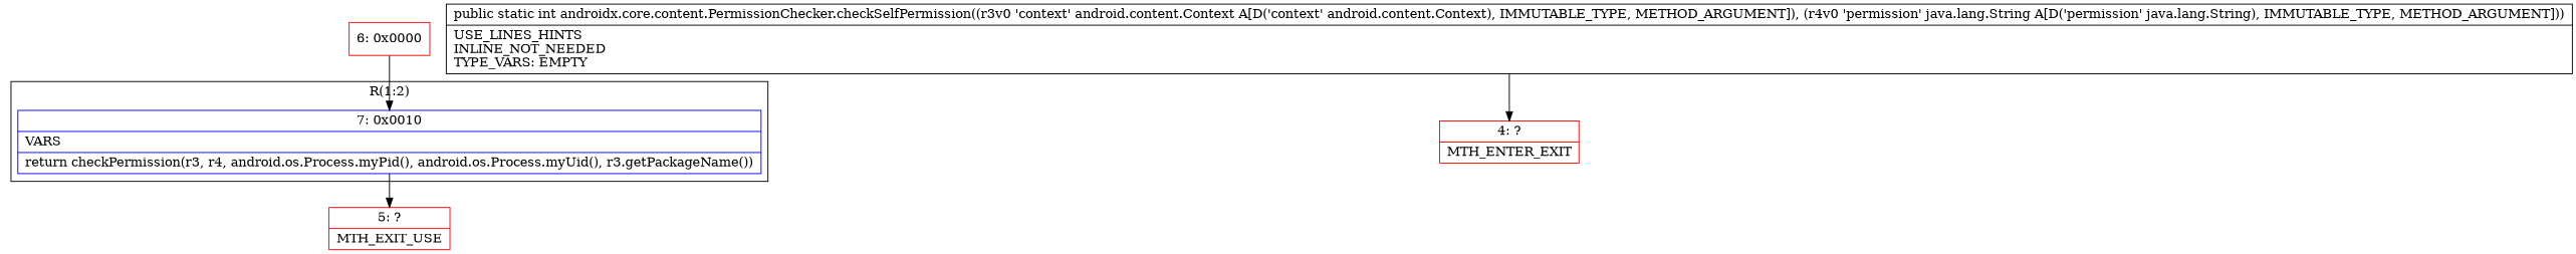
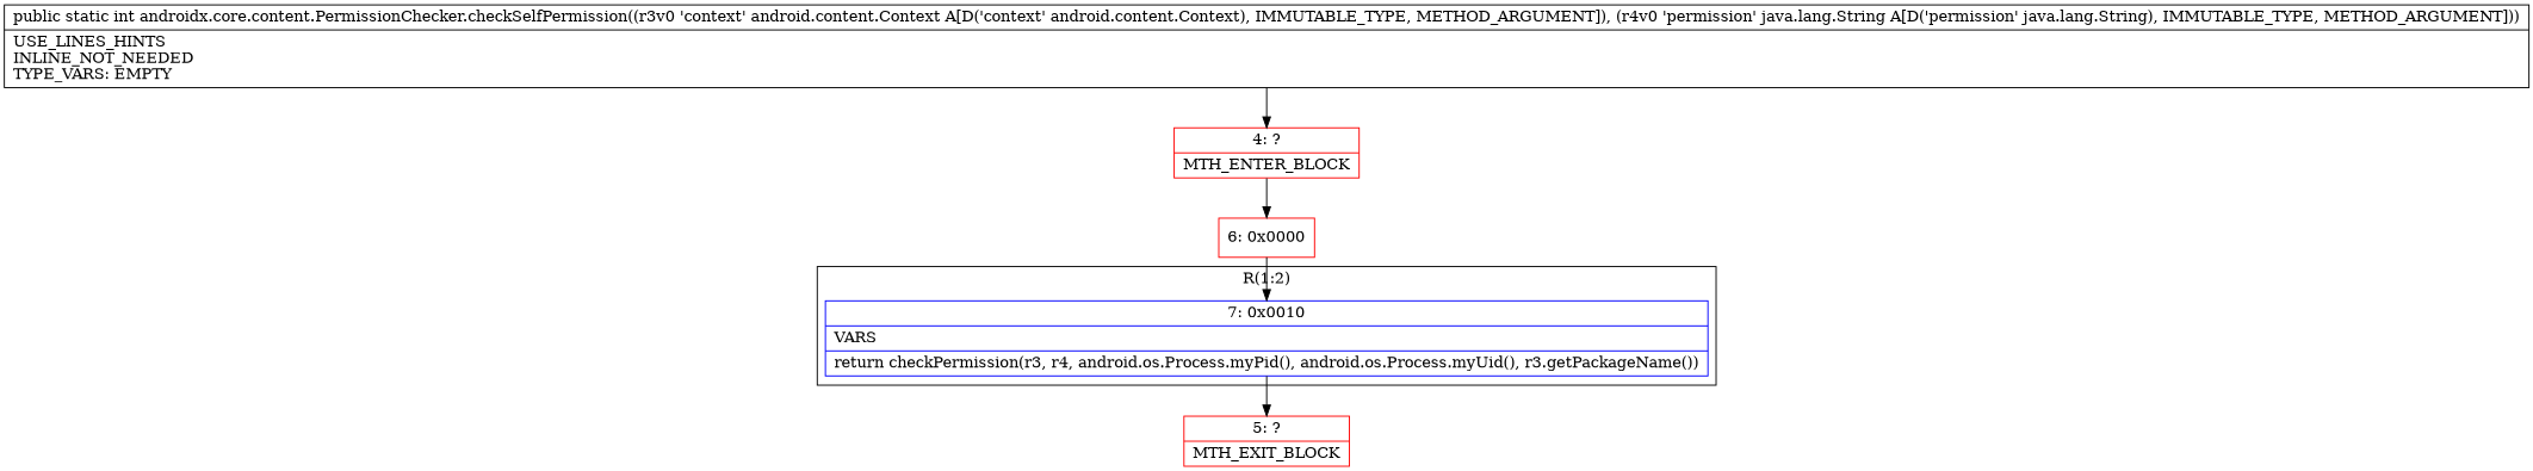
  digraph {
    node [color=red shape=record]
    n1 [color=blue label="{7\:\ 0x0010|VARS\l|return checkPermission(r3, r4, android.os.Process.myPid(), android.os.Process.myUid(), r3.getPackageName())\l}"]
-   n2 [label="{5\:\ ?|MTH_EXIT_USE\l}"]
-   n3 [label="{4\:\ ?|MTH_ENTER_EXIT\l}"]
+   n2 [label="{5\:\ ?|MTH_EXIT_BLOCK\l}"]
+   n3 [label="{4\:\ ?|MTH_ENTER_BLOCK\l}"]
    n4 [label="{6\:\ 0x0000}"]
    n5 [label="{public static int androidx.core.content.PermissionChecker.checkSelfPermission((r3v0 'context' android.content.Context A[D('context' android.content.Context), IMMUTABLE_TYPE, METHOD_ARGUMENT]), (r4v0 'permission' java.lang.String A[D('permission' java.lang.String), IMMUTABLE_TYPE, METHOD_ARGUMENT]))  | USE_LINES_HINTS\lINLINE_NOT_NEEDED\lTYPE_VARS: EMPTY\l}" color=""]
    subgraph cluster_1 {
      label="R(1:2)"
      n1
    }
    n1 -> n2
+   n3 -> n4
    n4 -> n1
    n5 -> n3
  }
